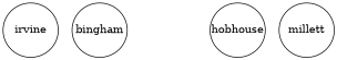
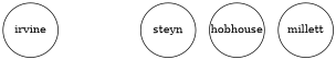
  digraph {
    node [fillcolor=white fixedsize=true shape=circle style=filled]
    irvine [height=1 width=1]
-   bingham [height=1 width=1]
+   steyn [height=1 width=1]
    hobhouse [height=1 width=1]
    millett [height=1 width=1]
  }
